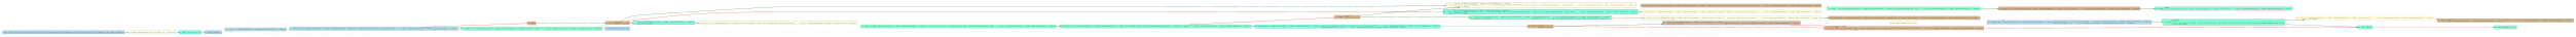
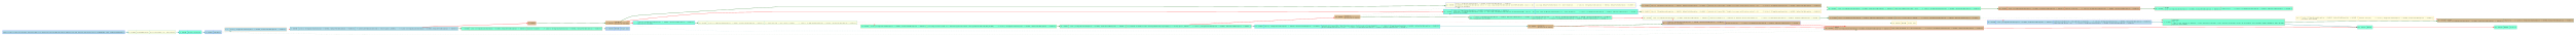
  digraph {
    fontname="Liberation Mono"
    rankdir=LR
    node [color=blue fillcolor=aquamarine fontname="Liberation Mono" shape=record style=filled]
    edge [color=darkgreen fontname="Liberation Mono" style=bold]
    n1 [color=teal fillcolor=lightyellow label="{0\:\ 0x0000|MTH_ENTER_BLOCK\l|java.lang.Object r0 = sExtrasLock\l}"]
    n2 [label="{1\:\ 0x0002|monitor\-enter(r0)\l}"]
    n3 [fillcolor=lightblue label="{2\:\ 0x0003|SYNTHETIC\l}"]
    n4 [color=darkorange fillcolor=lightblue label="{3\:\ ?|Catch:\{ IllegalAccessException \-\> 0x0052, NoSuchFieldException \-\> 0x0049 \}\l}"]
    n5 [color=red fillcolor=tan label="{32\:\ 0x005e|REMOVE\lCatch:\{ IllegalAccessException \-\> 0x0052, NoSuchFieldException \-\> 0x0049 \}\l|java.lang.Throwable r6 = move\-exception     \/\/ Catch:\{ IllegalAccessException \-\> 0x0052, NoSuchFieldException \-\> 0x0049 \}\l}"]
    n6 [color=teal fillcolor=lightblue label="{4\:\ 0x0006|Catch:\{ IllegalAccessException \-\> 0x0052, NoSuchFieldException \-\> 0x0049 \}\l|if (sExtrasFieldAccessFailed == false) goto L_0x000a     \/\/ Catch:\{ IllegalAccessException \-\> 0x0052, NoSuchFieldException \-\> 0x0049 \}\l}"]
    n7 [color=teal label="{33\:\ 0x005f|REMOVE\l}"]
    n8 [color=red label="{5\:\ 0x0008|Catch:\{ IllegalAccessException \-\> 0x0052, NoSuchFieldException \-\> 0x0049 \}\l|monitor\-exit(r0)     \/\/ Catch:\{ IllegalAccessException \-\> 0x0052, NoSuchFieldException \-\> 0x0049 \}\l}"]
    n9 [color=red fillcolor=tan label="{7\:\ 0x000a}"]
    n10 [fillcolor=lightblue label="{6\:\ 0x0009|RETURN\l|return null\l}"]
    n11 [color=darkorange fillcolor=tan label="{8\:\ 0x000b|SYNTHETIC\lSplitter:B:8:0x000b\l}"]
    n12 [label="{9\:\ ?|Catch:\{ IllegalAccessException \-\> 0x0052, NoSuchFieldException \-\> 0x0049 \}\lSplitter:B:8:0x000b\l}"]
    n13 [fillcolor=lightyellow label="{25\:\ 0x0049|Catch:\{ IllegalAccessException \-\> 0x0052, NoSuchFieldException \-\> 0x0049 \}\lExcHandler: NoSuchFieldException (r6v3 'e' java.lang.NoSuchFieldException A[CUSTOM_DECLARE, Catch:\{  \}])\lSplitter:B:8:0x000b\l|java.lang.NoSuchFieldException r6 = move\-exception     \/\/ Catch:\{ IllegalAccessException \-\> 0x0052, NoSuchFieldException \-\> 0x0049 \}\l}"]
    n14 [label="{27\:\ 0x0052|Catch:\{ IllegalAccessException \-\> 0x0052, NoSuchFieldException \-\> 0x0049 \}\lExcHandler: IllegalAccessException (r6v2 'e' java.lang.IllegalAccessException A[CUSTOM_DECLARE, Catch:\{  \}])\lSplitter:B:8:0x000b\l|java.lang.IllegalAccessException r6 = move\-exception     \/\/ Catch:\{ IllegalAccessException \-\> 0x0052, NoSuchFieldException \-\> 0x0049 \}\l}"]
    n15 [color=teal fillcolor=lightyellow label="{10\:\ 0x000d|Catch:\{ IllegalAccessException \-\> 0x0052, NoSuchFieldException \-\> 0x0049 \}\l|if (sExtrasField != null) goto L_0x0033     \/\/ Catch:\{ IllegalAccessException \-\> 0x0052, NoSuchFieldException \-\> 0x0049 \}\l}"]
    n16 [color=teal fillcolor=tan label="{26\:\ 0x004a|Catch:\{ IllegalAccessException \-\> 0x0052, NoSuchFieldException \-\> 0x0049 \}\l|android.util.Log.e(TAG, \"Unable to access notification extras\", r6)     \/\/ Catch:\{ IllegalAccessException \-\> 0x0052, NoSuchFieldException \-\> 0x0049 \}\l}"]
    n17 [color=darkorange fillcolor=lightyellow label="{28\:\ 0x0053|Catch:\{ IllegalAccessException \-\> 0x0052, NoSuchFieldException \-\> 0x0049 \}\l|android.util.Log.e(TAG, \"Unable to access notification extras\", r6)     \/\/ Catch:\{ IllegalAccessException \-\> 0x0052, NoSuchFieldException \-\> 0x0049 \}\l}"]
    n18 [color=darkorange label="{11\:\ 0x000f|Catch:\{ IllegalAccessException \-\> 0x0052, NoSuchFieldException \-\> 0x0049 \}\l|java.lang.reflect.Field r3 = android.app.Notification.class.getDeclaredField(KEY_EXTRAS)     \/\/ Catch:\{ IllegalAccessException \-\> 0x0052, NoSuchFieldException \-\> 0x0049 \}\l}"]
    n19 [color=teal fillcolor=lightyellow label="{19\:\ 0x0033|Catch:\{ IllegalAccessException \-\> 0x0052, NoSuchFieldException \-\> 0x0049 \}\l|android.os.Bundle r3 = (android.os.Bundle) sExtrasField.get(r6)     \/\/ Catch:\{ IllegalAccessException \-\> 0x0052, NoSuchFieldException \-\> 0x0049 \}\l}"]
    n20 [color=red label="{12\:\ 0x0021|Catch:\{ IllegalAccessException \-\> 0x0052, NoSuchFieldException \-\> 0x0049 \}\l|if (android.os.Bundle.class.isAssignableFrom(r3.getType()) != false) goto L_0x002e     \/\/ Catch:\{ IllegalAccessException \-\> 0x0052, NoSuchFieldException \-\> 0x0049 \}\l}"]
    n21 [color=teal fillcolor=tan label="{20\:\ 0x003b|Catch:\{ IllegalAccessException \-\> 0x0052, NoSuchFieldException \-\> 0x0049 \}\l|if (r3 != null) goto L_0x0047     \/\/ Catch:\{ IllegalAccessException \-\> 0x0052, NoSuchFieldException \-\> 0x0049 \}\l}"]
    n22 [label="{13\:\ 0x0023|Catch:\{ IllegalAccessException \-\> 0x0052, NoSuchFieldException \-\> 0x0049 \}\l|android.util.Log.e(TAG, \"Notification.extras field is not of type Bundle\")     \/\/ Catch:\{ IllegalAccessException \-\> 0x0052, NoSuchFieldException \-\> 0x0049 \}\lsExtrasFieldAccessFailed = true     \/\/ Catch:\{ IllegalAccessException \-\> 0x0052, NoSuchFieldException \-\> 0x0049 \}\l}"]
    n23 [color=darkorange fillcolor=tan label="{17\:\ 0x002e|SYNTHETIC\lSplitter:B:17:0x002e\l}"]
    n24 [color=darkorange fillcolor=tan label="{14\:\ 0x002c|SYNTHETIC\lSplitter:B:14:0x002c\l}"]
    n25 [color=red label="{18\:\ ?|Catch:\{ IllegalAccessException \-\> 0x0052, NoSuchFieldException \-\> 0x0049 \}\lSplitter:B:17:0x002e\l|r3.setAccessible(true)     \/\/ Catch:\{ IllegalAccessException \-\> 0x0052, NoSuchFieldException \-\> 0x0049 \}\lsExtrasField = r3     \/\/ Catch:\{ IllegalAccessException \-\> 0x0052, NoSuchFieldException \-\> 0x0049 \}\l}"]
    n26 [fillcolor=tan label="{15\:\ ?|Catch:\{ IllegalAccessException \-\> 0x0052, NoSuchFieldException \-\> 0x0049 \}\lSplitter:B:14:0x002c\l|monitor\-exit(r0)     \/\/ Catch:\{ IllegalAccessException \-\> 0x0052, NoSuchFieldException \-\> 0x0049 \}\l}"]
    n27 [color=darkorange fillcolor=lightyellow label="{16\:\ 0x002d|RETURN\l|return null\l}"]
    n28 [fillcolor=lightblue label="{21\:\ 0x003d|Catch:\{ IllegalAccessException \-\> 0x0052, NoSuchFieldException \-\> 0x0049 \}\l|android.os.Bundle r3 = new android.os.Bundle()     \/\/ Catch:\{ IllegalAccessException \-\> 0x0052, NoSuchFieldException \-\> 0x0049 \}\lsExtrasField.set(r6, r3)     \/\/ Catch:\{ IllegalAccessException \-\> 0x0052, NoSuchFieldException \-\> 0x0049 \}\l}"]
    n29 [color=red label="{22\:\ 0x0047|SYNTHETIC\lPHI: r3 \l  PHI: (r3v6 android.os.Bundle) = (r3v5 android.os.Bundle), (r3v7 android.os.Bundle) binds: [B:20:0x003b, B:21:0x003d] A[DONT_GENERATE, DONT_INLINE]\lSplitter:B:22:0x0047\l}"]
    n30 [color=darkorange fillcolor=lightyellow label="{23\:\ ?|Catch:\{ IllegalAccessException \-\> 0x0052, NoSuchFieldException \-\> 0x0049 \}\lSplitter:B:22:0x0047\l|monitor\-exit(r0)     \/\/ Catch:\{ IllegalAccessException \-\> 0x0052, NoSuchFieldException \-\> 0x0049 \}\l}"]
    n31 [color=teal fillcolor=tan label="{24\:\ 0x0048|RETURN\lCatch:\{ IllegalAccessException \-\> 0x0052, NoSuchFieldException \-\> 0x0049 \}\l|return r3     \/\/ Catch:\{ IllegalAccessException \-\> 0x0052, NoSuchFieldException \-\> 0x0049 \}\l}"]
    n32 [color=darkorange label="{29\:\ 0x005a|Catch:\{ IllegalAccessException \-\> 0x0052, NoSuchFieldException \-\> 0x0049 \}\l|sExtrasFieldAccessFailed = true     \/\/ Catch:\{ IllegalAccessException \-\> 0x0052, NoSuchFieldException \-\> 0x0049 \}\l}"]
    n33 [color=red fillcolor=tan label="{30\:\ 0x005c|Catch:\{ IllegalAccessException \-\> 0x0052, NoSuchFieldException \-\> 0x0049 \}\l|monitor\-exit(r0)     \/\/ Catch:\{ IllegalAccessException \-\> 0x0052, NoSuchFieldException \-\> 0x0049 \}\l}"]
    n34 [color=red label="{31\:\ 0x005d|RETURN\lCatch:\{ IllegalAccessException \-\> 0x0052, NoSuchFieldException \-\> 0x0049 \}\l|return null     \/\/ Catch:\{ IllegalAccessException \-\> 0x0052, NoSuchFieldException \-\> 0x0049 \}\l}"]
    n35 [color=teal label="{34\:\ 0x0060|REMOVE\l|throw r6\l}"]
    n36 [fillcolor=lightblue label="{public static android.os.Bundle android.support.v4.app.NotificationCompatJellybean.getExtras((r6v0 android.app.Notification A[IMMUTABLE_TYPE, METHOD_ARGUMENT])) }"]
    n1 -> n2 [color=teal]
    n2 -> n3 [color=teal]
    n3 -> n4 [color=teal style=dotted]
    n3 -> n5 [style=dotted]
    n4 -> n6 [color=red style=dotted]
    n5 -> n7 [color=red]
    n6 -> n8
    n6 -> n9 [color=red]
    n7 -> n35 [color=red]
    n8 -> n10 [style=dotted]
    n9 -> n11
    n11 -> n5 [color=teal style=dotted]
    n11 -> n12 [color=red]
    n11 -> n13
    n11 -> n14 [color=red]
    n12 -> n15
    n13 -> n16 [style=dotted]
    n14 -> n17
    n15 -> n18 [color=red style=dotted]
    n15 -> n19 [color=red style=dotted]
    n16 -> n32 [style=dotted]
    n17 -> n32 [color=teal style=dotted]
    n18 -> n20
    n19 -> n21
    n20 -> n22 [color=teal]
    n20 -> n23 [color=red]
    n21 -> n28 [color=red style=dotted]
    n21 -> n29 [style=dotted]
    n22 -> n24 [color=teal]
-   n23 -> n13
+   n23 -> n13 [style=dotted]
    n23 -> n14 [style=dotted]
    n23 -> n25
    n24 -> n5 [color=red]
    n24 -> n26
    n25 -> n19 [color=red]
    n26 -> n5 [color=red]
    n26 -> n27 [style=dotted]
    n28 -> n29 [color=teal]
    n29 -> n7 [color=teal]
-   n29 -> n30
+   n29 -> n31
    n30 -> n31 [color=red style=dotted]
    n32 -> n33
    n33 -> n34
    n36 -> n1 [color=teal]
  }
